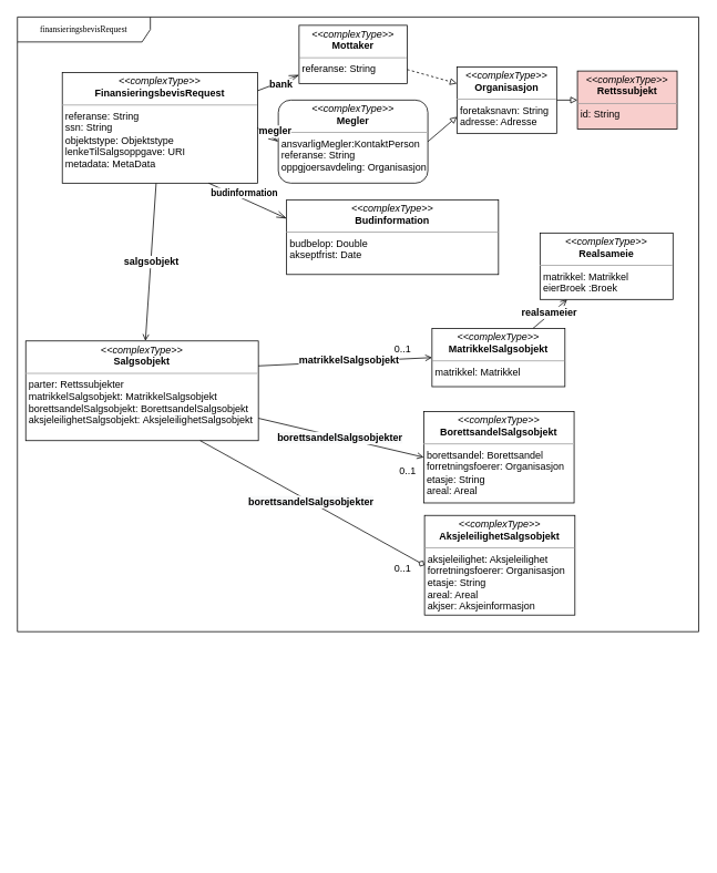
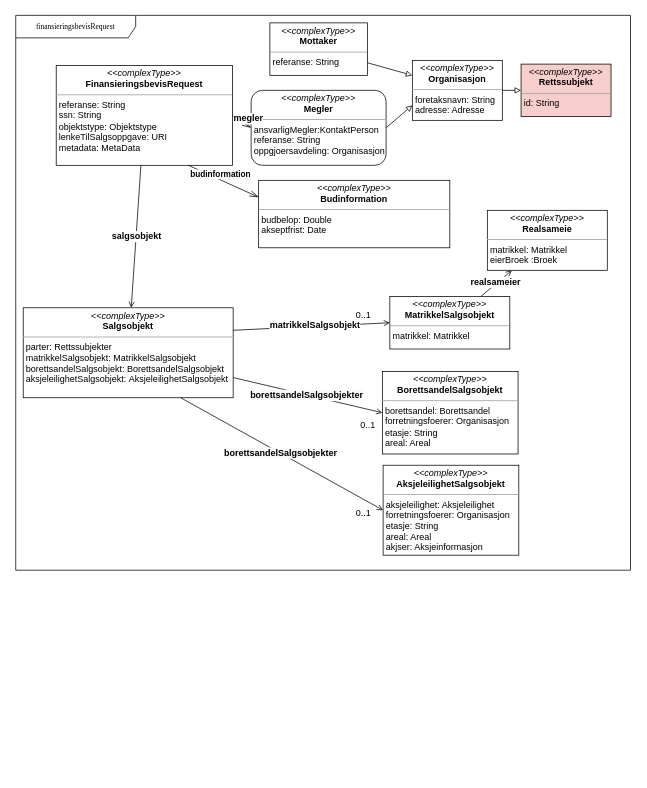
  <mxCell id="0" />
  <mxCell id="1" parent="0" />
  <mxCell id="2" value="finansieringsbevisRequest" style="shape=umlFrame;whiteSpace=wrap;html=1;rounded=0;shadow=0;comic=0;labelBackgroundColor=none;strokeWidth=1;fontFamily=Verdana;fontSize=10;align=center;width=160;height=30;" parent="1" vertex="1"><mxGeometry x="20" y="20" width="820" height="740" as="geometry" /></mxCell>
  <mxCell id="3" style="edgeStyle=orthogonalEdgeStyle;rounded=0;html=1;dashed=1;labelBackgroundColor=none;startFill=0;endArrow=open;endFill=0;endSize=10;fontFamily=Verdana;fontSize=10;" parent="1" edge="1"><mxGeometry relative="1" as="geometry"><Array as="points" /><mxPoint x="730" y="838" as="targetPoint" /></mxGeometry></mxCell>
  <mxCell id="4" style="edgeStyle=orthogonalEdgeStyle;rounded=0;html=1;dashed=1;labelBackgroundColor=none;startFill=0;endArrow=open;endFill=0;endSize=10;fontFamily=Verdana;fontSize=10;" parent="1" edge="1"><mxGeometry relative="1" as="geometry"><mxPoint x="730" y="948" as="sourcePoint" /></mxGeometry></mxCell>
  <mxCell id="5" style="edgeStyle=orthogonalEdgeStyle;rounded=0;html=1;dashed=1;labelBackgroundColor=none;startFill=0;endArrow=open;endFill=0;endSize=10;fontFamily=Verdana;fontSize=10;" parent="1" edge="1"><mxGeometry relative="1" as="geometry"><Array as="points"><mxPoint x="410" y="1029" /><mxPoint x="410" y="1029" /></Array><mxPoint x="380" y="1029" as="sourcePoint" /></mxGeometry></mxCell>
- <mxCell id="6" style="edgeStyle=none;rounded=0;orthogonalLoop=1;jettySize=auto;html=1;entryX=0;entryY=0.25;entryDx=0;entryDy=0;endArrow=block;endFill=0;dashed=1;" parent="1" source="7" target="13" edge="1"><mxGeometry relative="1" as="geometry" /></mxCell>
+ <mxCell id="6" style="edgeStyle=none;rounded=0;orthogonalLoop=1;jettySize=auto;html=1;entryX=0;entryY=0.25;entryDx=0;entryDy=0;endArrow=block;endFill=0;" parent="1" source="7" target="13" edge="1"><mxGeometry relative="1" as="geometry" /></mxCell>
  <mxCell id="7" value="&lt;p style=&quot;margin: 0px ; margin-top: 4px ; text-align: center&quot;&gt;&lt;i style=&quot;font-family: &amp;#34;helvetica&amp;#34;&quot;&gt;&amp;lt;&amp;lt;complexType&amp;gt;&amp;gt;&lt;/i&gt;&lt;br style=&quot;font-family: &amp;#34;helvetica&amp;#34;&quot;&gt;&lt;b style=&quot;font-family: &amp;#34;helvetica&amp;#34;&quot;&gt;Mottaker&lt;/b&gt;&lt;br&gt;&lt;/p&gt;&lt;hr size=&quot;1&quot;&gt;&lt;p style=&quot;margin: 0px ; margin-left: 4px&quot;&gt;referanse: String&lt;br&gt;&lt;/p&gt;" style="verticalAlign=top;align=left;overflow=fill;fontSize=12;fontFamily=Helvetica;html=1;rounded=0;shadow=0;comic=0;labelBackgroundColor=none;strokeWidth=1" parent="1" vertex="1"><mxGeometry x="359" y="30" width="130" height="70" as="geometry" /></mxCell>
- <mxCell id="8" style="rounded=0;html=1;labelBackgroundColor=none;startFill=0;endArrow=openThin;endFill=0;endSize=10;fontFamily=Verdana;fontSize=10;" parent="1" source="11" target="7" edge="1"><mxGeometry relative="1" as="geometry" /></mxCell>
- <mxCell id="9" value="&lt;b&gt;&lt;font style=&quot;font-size: 12px&quot;&gt;bank&lt;/font&gt;&lt;/b&gt;" style="edgeLabel;html=1;align=center;verticalAlign=middle;resizable=0;points=[];" parent="8" vertex="1" connectable="0"><mxGeometry x="-0.35" y="1" relative="1" as="geometry"><mxPoint x="12" y="-1" as="offset" /></mxGeometry></mxCell>
  <mxCell id="10" value="&lt;font style=&quot;font-size: 12px&quot;&gt;&lt;b&gt;salgsobjekt&lt;/b&gt;&lt;/font&gt;" style="edgeStyle=none;rounded=0;orthogonalLoop=1;jettySize=auto;html=1;endArrow=open;endFill=0;" parent="1" source="11" target="24" edge="1"><mxGeometry relative="1" as="geometry" /></mxCell>
  <mxCell id="11" value="&lt;p style=&quot;margin: 0px ; margin-top: 4px ; text-align: center&quot;&gt;&lt;i&gt;&amp;lt;&amp;lt;complexType&amp;gt;&amp;gt;&lt;/i&gt;&lt;br&gt;&lt;b&gt;FinansieringsbevisRequest&lt;/b&gt;&lt;/p&gt;&lt;hr size=&quot;1&quot;&gt;&lt;p style=&quot;margin: 0px ; margin-left: 4px&quot;&gt;referanse: String&lt;/p&gt;&lt;p style=&quot;margin: 0px ; margin-left: 4px&quot;&gt;ssn: String&lt;/p&gt;&lt;p style=&quot;margin: 0px ; margin-left: 4px&quot;&gt;objektstype: Objektstype&lt;/p&gt;&lt;p style=&quot;margin: 0px ; margin-left: 4px&quot;&gt;lenkeTilSalgsoppgave: URI&lt;br&gt;&lt;/p&gt;&lt;p style=&quot;margin: 0px ; margin-left: 4px&quot;&gt;metadata: MetaData&lt;/p&gt;" style="verticalAlign=top;align=left;overflow=fill;fontSize=12;fontFamily=Helvetica;html=1;rounded=0;shadow=0;comic=0;labelBackgroundColor=none;strokeWidth=1" parent="1" vertex="1"><mxGeometry x="74" y="87" width="235" height="133" as="geometry" /></mxCell>
  <mxCell id="12" style="edgeStyle=none;rounded=0;orthogonalLoop=1;jettySize=auto;html=1;entryX=0;entryY=0.5;entryDx=0;entryDy=0;endArrow=block;endFill=0;" parent="1" source="13" target="18" edge="1"><mxGeometry relative="1" as="geometry" /></mxCell>
  <mxCell id="13" value="&lt;p style=&quot;margin: 0px ; margin-top: 4px ; text-align: center&quot;&gt;&lt;i style=&quot;font-family: &amp;#34;helvetica&amp;#34;&quot;&gt;&amp;lt;&amp;lt;complexType&amp;gt;&amp;gt;&lt;/i&gt;&lt;br style=&quot;font-family: &amp;#34;helvetica&amp;#34;&quot;&gt;&lt;b style=&quot;font-family: &amp;#34;helvetica&amp;#34;&quot;&gt;Organisasjon&lt;/b&gt;&lt;br&gt;&lt;/p&gt;&lt;hr size=&quot;1&quot;&gt;&lt;p style=&quot;margin: 0px ; margin-left: 4px&quot;&gt;foretaksnavn: String&lt;br&gt;&lt;/p&gt;&lt;p style=&quot;margin: 0px ; margin-left: 4px&quot;&gt;adresse: Adresse&lt;/p&gt;" style="verticalAlign=top;align=left;overflow=fill;fontSize=12;fontFamily=Helvetica;html=1;rounded=0;shadow=0;comic=0;labelBackgroundColor=none;strokeWidth=1" parent="1" vertex="1"><mxGeometry x="549" y="80" width="120" height="80" as="geometry" /></mxCell>
  <mxCell id="14" value="&lt;p style=&quot;margin: 0px ; margin-top: 4px ; text-align: center&quot;&gt;&lt;i style=&quot;font-family: &amp;#34;helvetica&amp;#34;&quot;&gt;&amp;lt;&amp;lt;complexType&amp;gt;&amp;gt;&lt;/i&gt;&lt;br style=&quot;font-family: &amp;#34;helvetica&amp;#34;&quot;&gt;&lt;b style=&quot;font-family: &amp;#34;helvetica&amp;#34;&quot;&gt;Megler&lt;/b&gt;&lt;br&gt;&lt;/p&gt;&lt;hr size=&quot;1&quot;&gt;&lt;p style=&quot;margin: 0px ; margin-left: 4px&quot;&gt;ansvarligMegler:KontaktPerson&lt;/p&gt;&lt;p style=&quot;margin: 0px ; margin-left: 4px&quot;&gt;referanse: String&lt;br&gt;&lt;/p&gt;&lt;p style=&quot;margin: 0px ; margin-left: 4px&quot;&gt;oppgjoersavdeling: Organisasjon&lt;/p&gt;" style="verticalAlign=top;align=left;overflow=fill;fontSize=12;fontFamily=Helvetica;html=1;shadow=0;comic=0;labelBackgroundColor=none;strokeWidth=1;rounded=1;" parent="1" vertex="1"><mxGeometry x="334" y="120" width="180" height="100" as="geometry" /></mxCell>
  <mxCell id="15" style="rounded=0;html=1;labelBackgroundColor=none;startFill=0;endArrow=openThin;endFill=0;endSize=10;fontFamily=Verdana;fontSize=10;entryX=0;entryY=0.5;entryDx=0;entryDy=0;exitX=1;exitY=0.5;exitDx=0;exitDy=0;" parent="1" source="11" target="14" edge="1"><mxGeometry relative="1" as="geometry"><mxPoint x="260" y="119.04" as="sourcePoint" /><mxPoint x="380" y="94.46" as="targetPoint" /></mxGeometry></mxCell>
  <mxCell id="16" value="&lt;span style=&quot;font-size: 12px&quot;&gt;&lt;b&gt;megler&lt;/b&gt;&lt;/span&gt;" style="edgeLabel;html=1;align=center;verticalAlign=middle;resizable=0;points=[];" parent="15" vertex="1" connectable="0"><mxGeometry x="-0.35" y="1" relative="1" as="geometry"><mxPoint x="12" y="-1" as="offset" /></mxGeometry></mxCell>
  <mxCell id="17" style="edgeStyle=none;rounded=0;orthogonalLoop=1;jettySize=auto;html=1;entryX=0;entryY=0.75;entryDx=0;entryDy=0;endArrow=block;endFill=0;exitX=1;exitY=0.5;exitDx=0;exitDy=0;" parent="1" source="14" target="13" edge="1"><mxGeometry relative="1" as="geometry"><mxPoint x="510" y="94.259" as="sourcePoint" /><mxPoint x="580" y="115" as="targetPoint" /></mxGeometry></mxCell>
  <mxCell id="18" value="&lt;p style=&quot;margin: 0px ; margin-top: 4px ; text-align: center&quot;&gt;&lt;i style=&quot;font-family: &amp;#34;helvetica&amp;#34;&quot;&gt;&amp;lt;&amp;lt;complexType&amp;gt;&amp;gt;&lt;/i&gt;&lt;br style=&quot;font-family: &amp;#34;helvetica&amp;#34;&quot;&gt;&lt;font face=&quot;helvetica&quot;&gt;&lt;b&gt;Rettssubjekt&lt;/b&gt;&lt;/font&gt;&lt;br&gt;&lt;/p&gt;&lt;hr size=&quot;1&quot;&gt;&lt;p style=&quot;margin: 0px ; margin-left: 4px&quot;&gt;id: String&lt;br&gt;&lt;/p&gt;" style="verticalAlign=top;align=left;overflow=fill;fontSize=12;fontFamily=Helvetica;html=1;rounded=0;shadow=0;comic=0;labelBackgroundColor=none;strokeWidth=1;fillColor=#f8cecc;" parent="1" vertex="1"><mxGeometry x="694" y="85" width="120" height="70" as="geometry" /></mxCell>
  <mxCell id="19" value="&lt;p style=&quot;margin: 0px ; margin-top: 4px ; text-align: center&quot;&gt;&lt;i style=&quot;font-family: &amp;quot;helvetica&amp;quot;&quot;&gt;&amp;lt;&amp;lt;complexType&amp;gt;&amp;gt;&lt;/i&gt;&lt;br style=&quot;font-family: &amp;quot;helvetica&amp;quot;&quot;&gt;&lt;font face=&quot;helvetica&quot;&gt;&lt;b&gt;Budinformation&lt;/b&gt;&lt;/font&gt;&lt;/p&gt;&lt;hr size=&quot;1&quot;&gt;&lt;p style=&quot;margin: 0px ; margin-left: 4px&quot;&gt;budbelop: Double&lt;br&gt;&lt;/p&gt;&lt;p style=&quot;margin: 0px ; margin-left: 4px&quot;&gt;akseptfrist: Date&lt;br&gt;&lt;/p&gt;" style="verticalAlign=top;align=left;overflow=fill;fontSize=12;fontFamily=Helvetica;html=1;rounded=0;shadow=0;comic=0;labelBackgroundColor=none;strokeWidth=1" parent="1" vertex="1"><mxGeometry x="344" y="240" width="255" height="90" as="geometry" /></mxCell>
  <mxCell id="20" style="rounded=0;html=1;labelBackgroundColor=none;startFill=0;endArrow=openThin;endFill=0;endSize=10;fontFamily=Verdana;fontSize=10;entryX=0;entryY=0.25;entryDx=0;entryDy=0;exitX=0.75;exitY=1;exitDx=0;exitDy=0;" parent="1" source="11" target="19" edge="1"><mxGeometry relative="1" as="geometry"><mxPoint x="260" y="138.5" as="sourcePoint" /><mxPoint x="380" y="165" as="targetPoint" /></mxGeometry></mxCell>
  <mxCell id="21" value="&lt;b&gt;budinformation&lt;/b&gt;" style="edgeLabel;html=1;align=center;verticalAlign=middle;resizable=0;points=[];" parent="20" vertex="1" connectable="0"><mxGeometry x="-0.35" y="1" relative="1" as="geometry"><mxPoint x="12" y="-1" as="offset" /></mxGeometry></mxCell>
  <mxCell id="22" style="edgeStyle=none;rounded=0;orthogonalLoop=1;jettySize=auto;html=1;entryX=0;entryY=0.5;entryDx=0;entryDy=0;endArrow=open;endFill=0;" parent="1" source="24" target="32" edge="1"><mxGeometry relative="1" as="geometry" /></mxCell>
  <mxCell id="23" value="&lt;span style=&quot;font-size: 12px ; text-align: left ; background-color: rgb(248 , 249 , 250)&quot;&gt;borettsandelSalgsobjekter&lt;/span&gt;" style="edgeLabel;html=1;align=center;verticalAlign=middle;resizable=0;points=[];fontSize=12;fontStyle=1" parent="22" vertex="1" connectable="0"><mxGeometry x="-0.017" relative="1" as="geometry"><mxPoint as="offset" /></mxGeometry></mxCell>
  <mxCell id="24" value="&lt;p style=&quot;margin: 0px ; margin-top: 4px ; text-align: center&quot;&gt;&lt;i style=&quot;font-family: &amp;#34;helvetica&amp;#34;&quot;&gt;&amp;lt;&amp;lt;complexType&amp;gt;&amp;gt;&lt;/i&gt;&lt;br style=&quot;font-family: &amp;#34;helvetica&amp;#34;&quot;&gt;&lt;font face=&quot;helvetica&quot;&gt;&lt;b&gt;Salgsobjekt&lt;/b&gt;&lt;/font&gt;&lt;br&gt;&lt;/p&gt;&lt;hr size=&quot;1&quot;&gt;&lt;p style=&quot;margin: 0px ; margin-left: 4px&quot;&gt;parter: Rettssubjekter&lt;br&gt;&lt;/p&gt;&lt;p style=&quot;margin: 0px ; margin-left: 4px&quot;&gt;matrikkelSalgsobjekt:&amp;nbsp;MatrikkelSalgsobjekt&lt;br&gt;&lt;/p&gt;&lt;p style=&quot;margin: 0px ; margin-left: 4px&quot;&gt;borettsandelSalgsobjekt:&amp;nbsp;BorettsandelSalgsobjekt&lt;br&gt;&lt;/p&gt;&lt;p style=&quot;margin: 0px ; margin-left: 4px&quot;&gt;aksjeleilighetSalgsobjekt:&amp;nbsp;AksjeleilighetSalgsobjekt&lt;br&gt;&lt;/p&gt;" style="verticalAlign=top;align=left;overflow=fill;fontSize=12;fontFamily=Helvetica;html=1;rounded=0;shadow=0;comic=0;labelBackgroundColor=none;strokeWidth=1" parent="1" vertex="1"><mxGeometry x="30" y="410" width="280" height="120" as="geometry" /></mxCell>
  <mxCell id="25" style="edgeStyle=none;rounded=0;orthogonalLoop=1;jettySize=auto;html=1;endArrow=open;endFill=0;" parent="1" source="27" target="28" edge="1"><mxGeometry relative="1" as="geometry" /></mxCell>
  <mxCell id="26" value="&lt;font style=&quot;font-size: 12px&quot;&gt;&lt;b&gt;realsameier&lt;/b&gt;&lt;/font&gt;" style="edgeLabel;html=1;align=center;verticalAlign=middle;resizable=0;points=[];" parent="25" vertex="1" connectable="0"><mxGeometry x="0.057" y="1" relative="1" as="geometry"><mxPoint x="-2" as="offset" /></mxGeometry></mxCell>
  <mxCell id="27" value="&lt;p style=&quot;margin: 0px ; margin-top: 4px ; text-align: center&quot;&gt;&lt;i style=&quot;font-family: &amp;#34;helvetica&amp;#34;&quot;&gt;&amp;lt;&amp;lt;complexType&amp;gt;&amp;gt;&lt;/i&gt;&lt;br style=&quot;font-family: &amp;#34;helvetica&amp;#34;&quot;&gt;&lt;font face=&quot;helvetica&quot;&gt;&lt;b&gt;MatrikkelSalgsobjekt&lt;/b&gt;&lt;/font&gt;&lt;br&gt;&lt;/p&gt;&lt;hr size=&quot;1&quot;&gt;&lt;p style=&quot;margin: 0px ; margin-left: 4px&quot;&gt;matrikkel: Matrikkel&lt;br&gt;&lt;/p&gt;&lt;p style=&quot;margin: 0px ; margin-left: 4px&quot;&gt;&lt;br&gt;&lt;/p&gt;" style="verticalAlign=top;align=left;overflow=fill;fontSize=12;fontFamily=Helvetica;html=1;rounded=0;shadow=0;comic=0;labelBackgroundColor=none;strokeWidth=1" parent="1" vertex="1"><mxGeometry x="519" y="395" width="160" height="70" as="geometry" /></mxCell>
  <mxCell id="28" value="&lt;p style=&quot;margin: 0px ; margin-top: 4px ; text-align: center&quot;&gt;&lt;i style=&quot;font-family: &amp;#34;helvetica&amp;#34;&quot;&gt;&amp;lt;&amp;lt;complexType&amp;gt;&amp;gt;&lt;/i&gt;&lt;br style=&quot;font-family: &amp;#34;helvetica&amp;#34;&quot;&gt;&lt;font face=&quot;helvetica&quot;&gt;&lt;b&gt;Realsameie&lt;/b&gt;&lt;/font&gt;&lt;br&gt;&lt;/p&gt;&lt;hr size=&quot;1&quot;&gt;&lt;p style=&quot;margin: 0px ; margin-left: 4px&quot;&gt;matrikkel: Matrikkel&lt;br&gt;&lt;/p&gt;&lt;p style=&quot;margin: 0px ; margin-left: 4px&quot;&gt;eierBroek :Broek&lt;/p&gt;&lt;p style=&quot;margin: 0px ; margin-left: 4px&quot;&gt;&lt;br&gt;&lt;/p&gt;" style="verticalAlign=top;align=left;overflow=fill;fontSize=12;fontFamily=Helvetica;html=1;rounded=0;shadow=0;comic=0;labelBackgroundColor=none;strokeWidth=1" parent="1" vertex="1"><mxGeometry x="649" y="280" width="160" height="80" as="geometry" /></mxCell>
  <mxCell id="29" style="edgeStyle=none;rounded=0;orthogonalLoop=1;jettySize=auto;html=1;endArrow=open;endFill=0;entryX=0;entryY=0.5;entryDx=0;entryDy=0;exitX=1;exitY=0.25;exitDx=0;exitDy=0;" parent="1" source="24" target="27" edge="1"><mxGeometry relative="1" as="geometry"><mxPoint x="570" y="445" as="sourcePoint" /><mxPoint x="680" y="445" as="targetPoint" /></mxGeometry></mxCell>
  <mxCell id="30" value="&lt;span style=&quot;font-size: 12px&quot;&gt;&lt;b&gt;matrikkelSalgsobjekt&lt;/b&gt;&lt;/span&gt;" style="edgeLabel;html=1;align=center;verticalAlign=middle;resizable=0;points=[];" parent="29" vertex="1" connectable="0"><mxGeometry x="0.057" y="1" relative="1" as="geometry"><mxPoint x="-2" as="offset" /></mxGeometry></mxCell>
  <mxCell id="31" value="0..1" style="text;html=1;strokeColor=none;fillColor=none;align=center;verticalAlign=middle;whiteSpace=wrap;rounded=0;" parent="1" vertex="1"><mxGeometry x="464" y="410" width="40" height="20" as="geometry" /></mxCell>
  <mxCell id="32" value="&lt;p style=&quot;margin: 0px ; margin-top: 4px ; text-align: center&quot;&gt;&lt;i style=&quot;font-family: &amp;#34;helvetica&amp;#34;&quot;&gt;&amp;lt;&amp;lt;complexType&amp;gt;&amp;gt;&lt;/i&gt;&lt;br style=&quot;font-family: &amp;#34;helvetica&amp;#34;&quot;&gt;&lt;font face=&quot;helvetica&quot;&gt;&lt;b&gt;BorettsandelSalgsobjekt&lt;/b&gt;&lt;/font&gt;&lt;br&gt;&lt;/p&gt;&lt;hr size=&quot;1&quot;&gt;&lt;p style=&quot;margin: 0px ; margin-left: 4px&quot;&gt;borettsandel: Borettsandel&lt;br&gt;&lt;/p&gt;&lt;p style=&quot;margin: 0px ; margin-left: 4px&quot;&gt;forretningsfoerer: Organisasjon&lt;/p&gt;&lt;p style=&quot;margin: 0px ; margin-left: 4px&quot;&gt;etasje: String&lt;/p&gt;&lt;p style=&quot;margin: 0px ; margin-left: 4px&quot;&gt;areal: Areal&lt;/p&gt;&lt;p style=&quot;margin: 0px ; margin-left: 4px&quot;&gt;&lt;br&gt;&lt;/p&gt;" style="verticalAlign=top;align=left;overflow=fill;fontSize=12;fontFamily=Helvetica;html=1;rounded=0;shadow=0;comic=0;labelBackgroundColor=none;strokeWidth=1" parent="1" vertex="1"><mxGeometry x="509" y="495" width="181" height="110" as="geometry" /></mxCell>
  <mxCell id="33" value="0..1" style="text;html=1;strokeColor=none;fillColor=none;align=center;verticalAlign=middle;whiteSpace=wrap;rounded=0;" parent="1" vertex="1"><mxGeometry x="470" y="557" width="40" height="20" as="geometry" /></mxCell>
  <mxCell id="34" value="&lt;p style=&quot;margin: 0px ; margin-top: 4px ; text-align: center&quot;&gt;&lt;i style=&quot;font-family: &amp;#34;helvetica&amp;#34;&quot;&gt;&amp;lt;&amp;lt;complexType&amp;gt;&amp;gt;&lt;/i&gt;&lt;br style=&quot;font-family: &amp;#34;helvetica&amp;#34;&quot;&gt;&lt;font face=&quot;helvetica&quot;&gt;&lt;b&gt;AksjeleilighetSalgsobjekt&lt;/b&gt;&lt;/font&gt;&lt;br&gt;&lt;/p&gt;&lt;hr size=&quot;1&quot;&gt;&lt;p style=&quot;margin: 0px ; margin-left: 4px&quot;&gt;aksjeleilighet: Aksjeleilighet&lt;br&gt;&lt;/p&gt;&lt;p style=&quot;margin: 0px ; margin-left: 4px&quot;&gt;forretningsfoerer: Organisasjon&lt;/p&gt;&lt;p style=&quot;margin: 0px ; margin-left: 4px&quot;&gt;etasje: String&lt;/p&gt;&lt;p style=&quot;margin: 0px ; margin-left: 4px&quot;&gt;areal: Areal&lt;/p&gt;&lt;p style=&quot;margin: 0px ; margin-left: 4px&quot;&gt;akjser: Aksjeinformasjon&lt;/p&gt;&lt;p style=&quot;margin: 0px ; margin-left: 4px&quot;&gt;&lt;br&gt;&lt;/p&gt;" style="verticalAlign=top;align=left;overflow=fill;fontSize=12;fontFamily=Helvetica;html=1;rounded=0;shadow=0;comic=0;labelBackgroundColor=none;strokeWidth=1" parent="1" vertex="1"><mxGeometry x="510" y="620" width="181" height="120" as="geometry" /></mxCell>
- <mxCell id="35" style="edgeStyle=none;rounded=0;orthogonalLoop=1;jettySize=auto;html=1;entryX=0;entryY=0.5;entryDx=0;entryDy=0;endArrow=diamond;endFill=0;exitX=0.75;exitY=1;exitDx=0;exitDy=0;" parent="1" source="24" target="34" edge="1"><mxGeometry relative="1" as="geometry"><mxPoint x="304" y="619.998" as="sourcePoint" /><mxPoint x="503" y="666.96" as="targetPoint" /></mxGeometry></mxCell>
+ <mxCell id="35" style="edgeStyle=none;rounded=0;orthogonalLoop=1;jettySize=auto;html=1;entryX=0;entryY=0.5;entryDx=0;entryDy=0;endArrow=open;endFill=0;exitX=0.75;exitY=1;exitDx=0;exitDy=0;" parent="1" source="24" target="34" edge="1"><mxGeometry relative="1" as="geometry"><mxPoint x="304" y="619.998" as="sourcePoint" /><mxPoint x="503" y="666.96" as="targetPoint" /></mxGeometry></mxCell>
  <mxCell id="36" value="&lt;span style=&quot;font-size: 12px ; text-align: left ; background-color: rgb(248 , 249 , 250)&quot;&gt;borettsandelSalgsobjekter&lt;/span&gt;" style="edgeLabel;html=1;align=center;verticalAlign=middle;resizable=0;points=[];fontSize=12;fontStyle=1" parent="35" vertex="1" connectable="0"><mxGeometry x="-0.017" relative="1" as="geometry"><mxPoint as="offset" /></mxGeometry></mxCell>
  <mxCell id="37" value="0..1" style="text;html=1;strokeColor=none;fillColor=none;align=center;verticalAlign=middle;whiteSpace=wrap;rounded=0;" parent="1" vertex="1"><mxGeometry x="464" y="673.96" width="40" height="20" as="geometry" /></mxCell>
